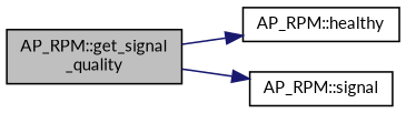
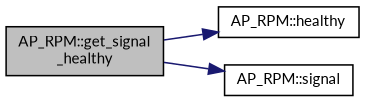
  digraph {
    fontname=Lato
    rankdir=LR
    node [color=black fillcolor=white fontname=Lato fontsize=10 shape=record style=filled]
    edge [color=midnightblue fontname=Lato fontsize=10 labelfontname=Helvetica labelfontsize=10 style=solid]
-   n1 [fillcolor=grey75 fontcolor=black height=0.2 label="AP_RPM::get_signal\l_quality" width=0.4]
+   n1 [fillcolor=grey75 fontcolor=black height=0.2 label="AP_RPM::get_signal\l_healthy" width=0.4]
    n2 [height=0.2 label="AP_RPM::healthy" width=0.4]
    n3 [height=0.2 label="AP_RPM::signal" width=0.4]
    n1 -> n2
    n1 -> n3
  }
